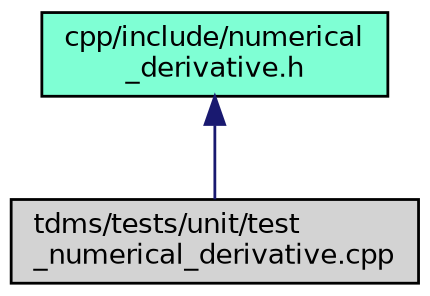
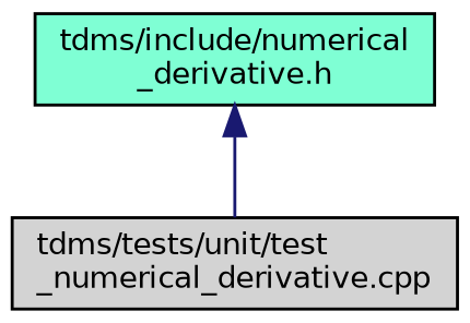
  digraph {
    fontname="DejaVu Sans"
    node [color=black fontname="DejaVu Sans" fontsize=10 shape=record style=filled]
-   n1 [fillcolor=aquamarine fontcolor=black height=0.2 label="cpp/include/numerical\l_derivative.h" width=0.4]
+   n1 [fillcolor=aquamarine fontcolor=black height=0.2 label="tdms/include/numerical\l_derivative.h" width=0.4]
    n2 [fillcolor=lightgrey height=0.2 label="tdms/tests/unit/test\l_numerical_derivative.cpp" width=0.4]
    n1 -> n2 [color=midnightblue dir=back fontname="DejaVu Sans" fontsize=10 labelfontname=Helvetica labelfontsize=10 style=solid]
  }
